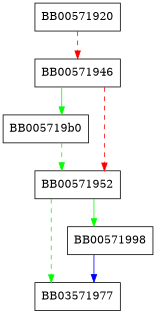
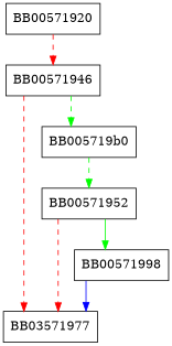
  digraph {
    splines=ortho
    node [shape=box]
    edge [color=red style=dashed]
    BB00571920
    BB00571946
    n3 [label=BB03571977]
    BB00571998
    BB005719b0
    BB00571952
    BB00571920 -> BB00571946
-   BB00571946 -> BB005719b0 [color=green style=solid]
-   BB00571946 -> BB00571952
+   BB00571946 -> BB005719b0 [color=green]
+   BB00571946 -> n3
    BB00571998 -> n3 [color=blue style=solid]
    BB005719b0 -> BB00571952 [color=green]
-   BB00571952 -> n3 [color=green]
+   BB00571952 -> n3
    BB00571952 -> BB00571998 [color=green style=solid]
  }
